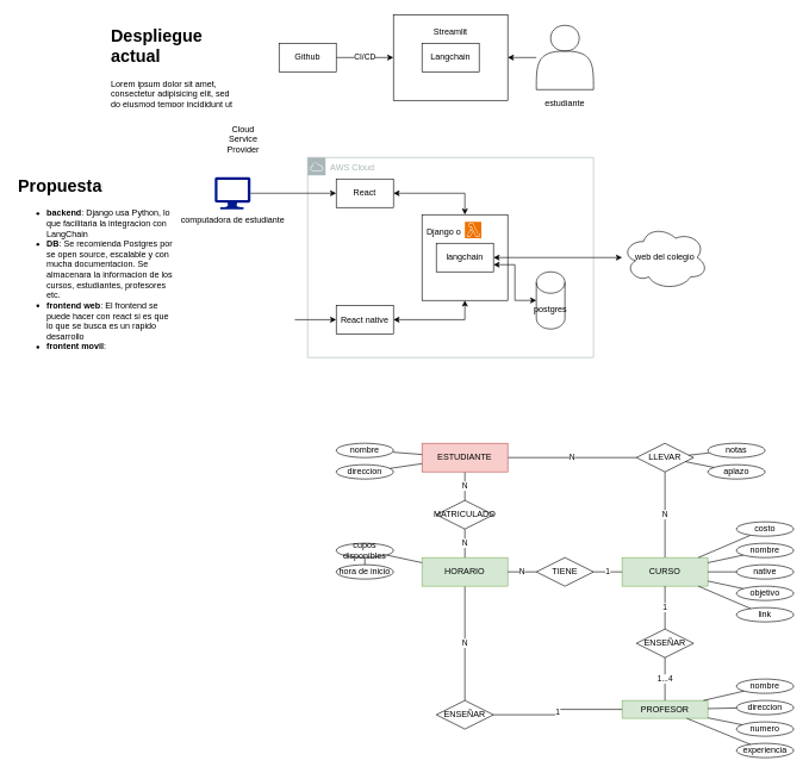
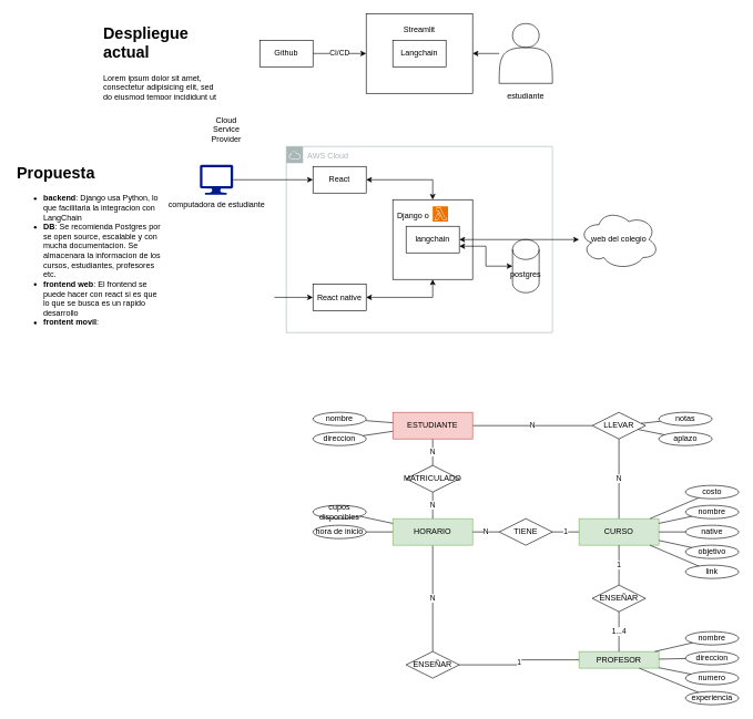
  <mxCell id="0" />
  <mxCell id="1" parent="0" />
  <mxCell id="2" style="edgeStyle=orthogonalEdgeStyle;rounded=0;orthogonalLoop=1;jettySize=auto;html=1;" edge="1" parent="1" source="72" target="3"><mxGeometry relative="1" as="geometry" /></mxCell>
  <mxCell id="3" value="Streamlit&lt;br&gt;&lt;br&gt;&lt;br&gt;&lt;br&gt;&lt;br&gt;&lt;br&gt;" style="rounded=0;whiteSpace=wrap;html=1;" vertex="1" parent="1"><mxGeometry x="550" y="20" width="160" height="120" as="geometry" /></mxCell>
  <mxCell id="4" value="AWS Cloud" style="sketch=0;outlineConnect=0;gradientColor=none;html=1;whiteSpace=wrap;fontSize=12;fontStyle=0;shape=mxgraph.aws4.group;grIcon=mxgraph.aws4.group_aws_cloud;strokeColor=#AAB7B8;fillColor=none;verticalAlign=top;align=left;spacingLeft=30;fontColor=#AAB7B8;dashed=0;" vertex="1" parent="1"><mxGeometry x="430" y="220" width="400" height="280" as="geometry" /></mxCell>
  <mxCell id="5" value="web del colegio" style="ellipse;shape=cloud;whiteSpace=wrap;html=1;" vertex="1" parent="1"><mxGeometry x="870" y="315" width="120" height="90" as="geometry" /></mxCell>
  <mxCell id="6" value="Django o&lt;span style=&quot;white-space: pre;&quot;&gt;&#09;&lt;/span&gt;&lt;span style=&quot;white-space: pre;&quot;&gt;&#09;&lt;/span&gt;&lt;span style=&quot;white-space: pre;&quot;&gt;&#09;&lt;/span&gt;&lt;br&gt;&lt;br&gt;&lt;br&gt;&lt;br&gt;&lt;br&gt;&lt;br&gt;" style="rounded=0;whiteSpace=wrap;html=1;" vertex="1" parent="1"><mxGeometry x="590" y="300" width="120" height="120" as="geometry" /></mxCell>
  <mxCell id="7" value="Cloud Service Provider" style="text;html=1;strokeColor=none;fillColor=none;align=center;verticalAlign=middle;whiteSpace=wrap;rounded=0;" vertex="1" parent="1"><mxGeometry x="310" y="180" width="60" height="30" as="geometry" /></mxCell>
  <mxCell id="8" style="edgeStyle=orthogonalEdgeStyle;rounded=0;orthogonalLoop=1;jettySize=auto;html=1;startArrow=classic;startFill=1;" edge="1" parent="1" source="9" target="6"><mxGeometry relative="1" as="geometry" /></mxCell>
  <mxCell id="9" value="React" style="rounded=0;whiteSpace=wrap;html=1;" vertex="1" parent="1"><mxGeometry x="470" y="250" width="80" height="40" as="geometry" /></mxCell>
  <mxCell id="10" style="edgeStyle=orthogonalEdgeStyle;rounded=0;orthogonalLoop=1;jettySize=auto;html=1;entryX=1;entryY=0.75;entryDx=0;entryDy=0;startArrow=classic;startFill=1;" edge="1" parent="1" source="11" target="59"><mxGeometry relative="1" as="geometry" /></mxCell>
- <mxCell id="11" value="postgres" style="shape=cylinder3;whiteSpace=wrap;html=1;boundedLbl=1;backgroundOutline=1;size=15;" vertex="1" parent="1"><mxGeometry x="750" y="380" width="40" height="80" as="geometry" /></mxCell>
+ <mxCell id="11" value="postgres" style="shape=cylinder3;whiteSpace=wrap;html=1;boundedLbl=1;backgroundOutline=1;size=15;" vertex="1" parent="1"><mxGeometry x="770" y="360" width="40" height="80" as="geometry" /></mxCell>
  <mxCell id="12" value="&lt;h1&gt;Propuesta&lt;/h1&gt;&lt;p&gt;&lt;/p&gt;&lt;ul&gt;&lt;li&gt;&lt;b&gt;backend&lt;/b&gt;: Django usa Python, lo que facilitaria la integracion con LangChain&lt;/li&gt;&lt;li&gt;&lt;b&gt;DB&lt;/b&gt;: Se recomienda Postgres por se open source, escalable y con mucha documentacion. Se almacenara la informacion de los cursos, estudiantes, profesores etc.&lt;/li&gt;&lt;li&gt;&lt;b&gt;frontend web&lt;/b&gt;: El frontend se puede hacer con react si es que lo que se busca es un rapido desarrollo&lt;/li&gt;&lt;li&gt;&lt;b&gt;frontent movil&lt;/b&gt;:&lt;/li&gt;&lt;/ul&gt;&lt;p&gt;&lt;/p&gt;" style="text;html=1;strokeColor=none;fillColor=none;spacing=5;spacingTop=-20;whiteSpace=wrap;overflow=hidden;rounded=0;" vertex="1" parent="1"><mxGeometry x="20" y="240" width="230" height="270" as="geometry" /></mxCell>
  <mxCell id="13" value="N" style="edgeStyle=orthogonalEdgeStyle;rounded=0;orthogonalLoop=1;jettySize=auto;html=1;endArrow=none;endFill=0;" edge="1" parent="1" source="15" target="17"><mxGeometry relative="1" as="geometry" /></mxCell>
  <mxCell id="14" value="N" style="edgeStyle=orthogonalEdgeStyle;rounded=0;orthogonalLoop=1;jettySize=auto;html=1;endArrow=none;endFill=0;" edge="1" parent="1" source="15" target="41"><mxGeometry relative="1" as="geometry" /></mxCell>
  <mxCell id="15" value="ESTUDIANTE" style="rounded=0;whiteSpace=wrap;html=1;fillColor=#f8cecc;strokeColor=#b85450;" vertex="1" parent="1"><mxGeometry x="590" y="620" width="120" height="40" as="geometry" /></mxCell>
  <mxCell id="16" value="N" style="edgeStyle=orthogonalEdgeStyle;rounded=0;orthogonalLoop=1;jettySize=auto;html=1;endArrow=none;endFill=0;" edge="1" parent="1" source="17" target="18"><mxGeometry relative="1" as="geometry" /></mxCell>
  <mxCell id="17" value="LLEVAR" style="rhombus;whiteSpace=wrap;html=1;" vertex="1" parent="1"><mxGeometry x="890" y="620" width="80" height="40" as="geometry" /></mxCell>
  <mxCell id="18" value="CURSO" style="rounded=0;whiteSpace=wrap;html=1;strokeColor=#82b366;fillColor=#d5e8d4;" vertex="1" parent="1"><mxGeometry x="870" y="780" width="120" height="40" as="geometry" /></mxCell>
  <mxCell id="19" style="rounded=0;orthogonalLoop=1;jettySize=auto;html=1;endArrow=none;endFill=0;" edge="1" parent="1" source="20" target="15"><mxGeometry relative="1" as="geometry" /></mxCell>
  <mxCell id="20" value="nombre" style="ellipse;whiteSpace=wrap;html=1;" vertex="1" parent="1"><mxGeometry x="470" y="620" width="80" height="20" as="geometry" /></mxCell>
  <mxCell id="21" value="link" style="ellipse;whiteSpace=wrap;html=1;" vertex="1" parent="1"><mxGeometry x="1030" y="850" width="80" height="20" as="geometry" /></mxCell>
  <mxCell id="22" value="direccion" style="ellipse;whiteSpace=wrap;html=1;" vertex="1" parent="1"><mxGeometry x="470" y="650" width="80" height="20" as="geometry" /></mxCell>
  <mxCell id="23" value="PROFESOR" style="rounded=0;whiteSpace=wrap;html=1;fillColor=#d5e8d4;strokeColor=#82b366;" vertex="1" parent="1"><mxGeometry x="870" y="980" width="120" height="25" as="geometry" /></mxCell>
  <mxCell id="24" value="1" style="edgeStyle=orthogonalEdgeStyle;rounded=0;orthogonalLoop=1;jettySize=auto;html=1;endArrow=none;endFill=0;" edge="1" parent="1" source="25" target="18"><mxGeometry relative="1" as="geometry" /></mxCell>
  <mxCell id="25" value="ENSEÑAR" style="rhombus;whiteSpace=wrap;html=1;" vertex="1" parent="1"><mxGeometry x="890" y="880" width="80" height="40" as="geometry" /></mxCell>
  <mxCell id="26" value="1...4" style="edgeStyle=orthogonalEdgeStyle;rounded=0;orthogonalLoop=1;jettySize=auto;html=1;endArrow=none;endFill=0;" edge="1" parent="1" source="23" target="25"><mxGeometry relative="1" as="geometry" /></mxCell>
  <mxCell id="27" style="rounded=0;orthogonalLoop=1;jettySize=auto;html=1;endArrow=none;endFill=0;" edge="1" parent="1" source="18" target="29"><mxGeometry relative="1" as="geometry"><mxPoint x="560" y="695" as="sourcePoint" /><mxPoint x="681" y="700" as="targetPoint" /></mxGeometry></mxCell>
  <mxCell id="28" style="rounded=0;orthogonalLoop=1;jettySize=auto;html=1;endArrow=none;endFill=0;" edge="1" parent="1" source="21" target="18"><mxGeometry relative="1" as="geometry"><mxPoint x="529" y="652" as="sourcePoint" /><mxPoint x="650" y="657" as="targetPoint" /></mxGeometry></mxCell>
  <mxCell id="29" value="nombre" style="ellipse;whiteSpace=wrap;html=1;" vertex="1" parent="1"><mxGeometry x="1030" y="760" width="80" height="20" as="geometry" /></mxCell>
  <mxCell id="30" style="rounded=0;orthogonalLoop=1;jettySize=auto;html=1;endArrow=none;endFill=0;" edge="1" parent="1" source="22" target="15"><mxGeometry relative="1" as="geometry"><mxPoint x="519" y="642" as="sourcePoint" /><mxPoint x="640" y="647" as="targetPoint" /></mxGeometry></mxCell>
  <mxCell id="31" value="native" style="ellipse;whiteSpace=wrap;html=1;" vertex="1" parent="1"><mxGeometry x="1030" y="790" width="80" height="20" as="geometry" /></mxCell>
  <mxCell id="32" style="rounded=0;orthogonalLoop=1;jettySize=auto;html=1;endArrow=none;endFill=0;" edge="1" parent="1" source="18" target="31"><mxGeometry relative="1" as="geometry"><mxPoint x="1000" y="743" as="sourcePoint" /><mxPoint x="1050" y="753" as="targetPoint" /></mxGeometry></mxCell>
  <mxCell id="33" value="N" style="edgeStyle=orthogonalEdgeStyle;rounded=0;orthogonalLoop=1;jettySize=auto;html=1;endArrow=none;endFill=0;" edge="1" parent="1" source="34" target="43"><mxGeometry relative="1" as="geometry" /></mxCell>
  <mxCell id="34" value="HORARIO" style="rounded=0;whiteSpace=wrap;html=1;strokeColor=#82b366;fillColor=#d5e8d4;" vertex="1" parent="1"><mxGeometry x="590" y="780" width="120" height="40" as="geometry" /></mxCell>
  <mxCell id="35" value="cupos disponibles" style="ellipse;whiteSpace=wrap;html=1;" vertex="1" parent="1"><mxGeometry x="470" y="760" width="80" height="20" as="geometry" /></mxCell>
  <mxCell id="36" style="rounded=0;orthogonalLoop=1;jettySize=auto;html=1;endArrow=none;endFill=0;" edge="1" parent="1" source="35" target="34"><mxGeometry relative="1" as="geometry"><mxPoint x="579" y="658" as="sourcePoint" /><mxPoint x="640" y="654" as="targetPoint" /></mxGeometry></mxCell>
  <mxCell id="37" value="1" style="edgeStyle=orthogonalEdgeStyle;rounded=0;orthogonalLoop=1;jettySize=auto;html=1;endArrow=none;endFill=0;" edge="1" parent="1" source="39" target="18"><mxGeometry relative="1" as="geometry" /></mxCell>
  <mxCell id="38" value="N" style="edgeStyle=orthogonalEdgeStyle;rounded=0;orthogonalLoop=1;jettySize=auto;html=1;endArrow=none;endFill=0;" edge="1" parent="1" source="39" target="34"><mxGeometry relative="1" as="geometry" /></mxCell>
  <mxCell id="39" value="TIENE" style="rhombus;whiteSpace=wrap;html=1;" vertex="1" parent="1"><mxGeometry x="750" y="780" width="80" height="40" as="geometry" /></mxCell>
  <mxCell id="40" value="N" style="edgeStyle=orthogonalEdgeStyle;rounded=0;orthogonalLoop=1;jettySize=auto;html=1;endArrow=none;endFill=0;" edge="1" parent="1" source="41" target="34"><mxGeometry relative="1" as="geometry" /></mxCell>
  <mxCell id="41" value="MATRICULADO" style="rhombus;whiteSpace=wrap;html=1;" vertex="1" parent="1"><mxGeometry x="610" y="700" width="80" height="40" as="geometry" /></mxCell>
  <mxCell id="42" value="1" style="edgeStyle=orthogonalEdgeStyle;rounded=0;orthogonalLoop=1;jettySize=auto;html=1;endArrow=none;endFill=0;" edge="1" parent="1" source="43" target="23"><mxGeometry relative="1" as="geometry" /></mxCell>
  <mxCell id="43" value="ENSEÑAR" style="rhombus;whiteSpace=wrap;html=1;" vertex="1" parent="1"><mxGeometry x="610" y="980" width="80" height="40" as="geometry" /></mxCell>
  <mxCell id="44" style="rounded=0;orthogonalLoop=1;jettySize=auto;html=1;endArrow=none;endFill=0;" edge="1" parent="1" source="45" target="23"><mxGeometry relative="1" as="geometry" /></mxCell>
  <mxCell id="45" value="nombre" style="ellipse;whiteSpace=wrap;html=1;" vertex="1" parent="1"><mxGeometry x="1030" y="950" width="80" height="20" as="geometry" /></mxCell>
  <mxCell id="46" value="direccion" style="ellipse;whiteSpace=wrap;html=1;" vertex="1" parent="1"><mxGeometry x="1030" y="980" width="80" height="20" as="geometry" /></mxCell>
  <mxCell id="47" value="numero" style="ellipse;whiteSpace=wrap;html=1;" vertex="1" parent="1"><mxGeometry x="1030" y="1010" width="80" height="20" as="geometry" /></mxCell>
  <mxCell id="48" style="rounded=0;orthogonalLoop=1;jettySize=auto;html=1;endArrow=none;endFill=0;" edge="1" parent="1" source="46" target="23"><mxGeometry relative="1" as="geometry"><mxPoint x="863" y="1030" as="sourcePoint" /><mxPoint x="834" y="990" as="targetPoint" /></mxGeometry></mxCell>
  <mxCell id="49" style="rounded=0;orthogonalLoop=1;jettySize=auto;html=1;endArrow=none;endFill=0;" edge="1" parent="1" source="47" target="23"><mxGeometry relative="1" as="geometry"><mxPoint x="865" y="1060" as="sourcePoint" /><mxPoint x="830" y="990" as="targetPoint" /></mxGeometry></mxCell>
  <mxCell id="50" style="rounded=0;orthogonalLoop=1;jettySize=auto;html=1;endArrow=none;endFill=0;" edge="1" parent="1" source="51" target="18"><mxGeometry relative="1" as="geometry" /></mxCell>
  <mxCell id="51" value="costo" style="ellipse;whiteSpace=wrap;html=1;" vertex="1" parent="1"><mxGeometry x="1030" y="730" width="80" height="20" as="geometry" /></mxCell>
  <mxCell id="52" style="rounded=0;orthogonalLoop=1;jettySize=auto;html=1;endArrow=none;endFill=0;" edge="1" parent="1" source="53" target="18"><mxGeometry relative="1" as="geometry" /></mxCell>
  <mxCell id="53" value="objetivo" style="ellipse;whiteSpace=wrap;html=1;" vertex="1" parent="1"><mxGeometry x="1030" y="820" width="80" height="20" as="geometry" /></mxCell>
  <mxCell id="54" value="hora de inicio" style="ellipse;whiteSpace=wrap;html=1;" vertex="1" parent="1"><mxGeometry x="470" y="790" width="80" height="20" as="geometry" /></mxCell>
- <mxCell id="55" style="rounded=0;orthogonalLoop=1;jettySize=auto;html=1;endArrow=none;endFill=0;" edge="1" parent="1" source="54" target="35"><mxGeometry relative="1" as="geometry"><mxPoint x="579" y="688" as="sourcePoint" /><mxPoint x="570" y="870" as="targetPoint" /></mxGeometry></mxCell>
+ <mxCell id="55" style="rounded=0;orthogonalLoop=1;jettySize=auto;html=1;endArrow=none;endFill=0;" edge="1" parent="1" source="54" target="34"><mxGeometry relative="1" as="geometry"><mxPoint x="579" y="688" as="sourcePoint" /><mxPoint x="570" y="870" as="targetPoint" /></mxGeometry></mxCell>
  <mxCell id="56" value="experiencia" style="ellipse;whiteSpace=wrap;html=1;" vertex="1" parent="1"><mxGeometry x="1030" y="1040" width="80" height="20" as="geometry" /></mxCell>
  <mxCell id="57" style="rounded=0;orthogonalLoop=1;jettySize=auto;html=1;endArrow=none;endFill=0;" edge="1" parent="1" source="56" target="23"><mxGeometry relative="1" as="geometry"><mxPoint x="912" y="1090" as="sourcePoint" /><mxPoint x="835" y="990" as="targetPoint" /></mxGeometry></mxCell>
  <mxCell id="58" style="edgeStyle=orthogonalEdgeStyle;rounded=0;orthogonalLoop=1;jettySize=auto;html=1;startArrow=classic;startFill=1;" edge="1" parent="1" source="59" target="5"><mxGeometry relative="1" as="geometry"><mxPoint x="910.053" y="220" as="targetPoint" /></mxGeometry></mxCell>
  <mxCell id="59" value="langchain" style="rounded=0;whiteSpace=wrap;html=1;" vertex="1" parent="1"><mxGeometry x="610" y="340" width="80" height="40" as="geometry" /></mxCell>
  <mxCell id="60" value="" style="sketch=0;points=[[0,0,0],[0.25,0,0],[0.5,0,0],[0.75,0,0],[1,0,0],[0,1,0],[0.25,1,0],[0.5,1,0],[0.75,1,0],[1,1,0],[0,0.25,0],[0,0.5,0],[0,0.75,0],[1,0.25,0],[1,0.5,0],[1,0.75,0]];outlineConnect=0;fontColor=#232F3E;fillColor=#ED7100;strokeColor=#ffffff;dashed=0;verticalLabelPosition=bottom;verticalAlign=top;align=center;html=1;fontSize=12;fontStyle=0;aspect=fixed;shape=mxgraph.aws4.resourceIcon;resIcon=mxgraph.aws4.lambda;" vertex="1" parent="1"><mxGeometry x="650" y="310" width="23" height="23" as="geometry" /></mxCell>
  <mxCell id="61" value="React native" style="rounded=0;whiteSpace=wrap;html=1;" vertex="1" parent="1"><mxGeometry x="470" y="427" width="80" height="40" as="geometry" /></mxCell>
  <mxCell id="62" style="edgeStyle=orthogonalEdgeStyle;rounded=0;orthogonalLoop=1;jettySize=auto;html=1;startArrow=classic;startFill=1;" edge="1" parent="1" source="61" target="6"><mxGeometry relative="1" as="geometry"><mxPoint x="520" y="330" as="sourcePoint" /><mxPoint x="600" y="370" as="targetPoint" /></mxGeometry></mxCell>
  <mxCell id="63" style="edgeStyle=orthogonalEdgeStyle;rounded=0;orthogonalLoop=1;jettySize=auto;html=1;" edge="1" parent="1" source="64" target="61"><mxGeometry relative="1" as="geometry" /></mxCell>
  <mxCell id="64" value="" style="shape=image;html=1;verticalAlign=top;verticalLabelPosition=bottom;labelBackgroundColor=#ffffff;imageAspect=0;aspect=fixed;image=https://cdn1.iconfinder.com/data/icons/material-core/24/settings-cell-128.png" vertex="1" parent="1"><mxGeometry x="358" y="420" width="54" height="54" as="geometry" /></mxCell>
  <mxCell id="65" style="edgeStyle=orthogonalEdgeStyle;rounded=0;orthogonalLoop=1;jettySize=auto;html=1;" edge="1" parent="1" source="66" target="9"><mxGeometry relative="1" as="geometry" /></mxCell>
  <mxCell id="66" value="computadora de estudiante" style="sketch=0;aspect=fixed;pointerEvents=1;shadow=0;dashed=0;html=1;strokeColor=none;labelPosition=center;verticalLabelPosition=bottom;verticalAlign=top;align=center;fillColor=#00188D;shape=mxgraph.azure.computer" vertex="1" parent="1"><mxGeometry x="300" y="247.5" width="50" height="45" as="geometry" /></mxCell>
  <mxCell id="67" style="rounded=0;orthogonalLoop=1;jettySize=auto;html=1;endArrow=none;endFill=0;" edge="1" parent="1" source="68" target="17"><mxGeometry relative="1" as="geometry"><mxPoint x="977" y="630" as="targetPoint" /></mxGeometry></mxCell>
  <mxCell id="68" value="notas" style="ellipse;whiteSpace=wrap;html=1;" vertex="1" parent="1"><mxGeometry x="990" y="620" width="80" height="20" as="geometry" /></mxCell>
  <mxCell id="69" value="Langchain" style="rounded=0;whiteSpace=wrap;html=1;" vertex="1" parent="1"><mxGeometry x="590" y="60" width="80" height="40" as="geometry" /></mxCell>
  <mxCell id="70" value="CI/CD" style="edgeStyle=orthogonalEdgeStyle;rounded=0;orthogonalLoop=1;jettySize=auto;html=1;" edge="1" parent="1" source="71" target="3"><mxGeometry relative="1" as="geometry" /></mxCell>
  <mxCell id="71" value="Github" style="rounded=0;whiteSpace=wrap;html=1;" vertex="1" parent="1"><mxGeometry x="390" y="60" width="80" height="40" as="geometry" /></mxCell>
  <mxCell id="72" value="&lt;br&gt;&lt;br&gt;&lt;br&gt;&lt;br&gt;&lt;br&gt;&lt;br&gt;&lt;br&gt;&lt;br&gt;&lt;br&gt;estudiante" style="shape=actor;whiteSpace=wrap;html=1;" vertex="1" parent="1"><mxGeometry x="750" y="35" width="80" height="90" as="geometry" /></mxCell>
  <mxCell id="73" value="&lt;h1&gt;Despliegue actual&lt;/h1&gt;&lt;p&gt;Lorem ipsum dolor sit amet, consectetur adipisicing elit, sed do eiusmod tempor incididunt ut labore et dolore magna aliqua.&lt;/p&gt;" style="text;html=1;strokeColor=none;fillColor=none;spacing=5;spacingTop=-20;whiteSpace=wrap;overflow=hidden;rounded=0;" vertex="1" parent="1"><mxGeometry x="150" y="30" width="190" height="120" as="geometry" /></mxCell>
  <mxCell id="74" style="rounded=0;orthogonalLoop=1;jettySize=auto;html=1;endArrow=none;endFill=0;" edge="1" parent="1" source="75" target="17"><mxGeometry relative="1" as="geometry"><mxPoint x="950" y="660" as="targetPoint" /></mxGeometry></mxCell>
  <mxCell id="75" value="aplazo" style="ellipse;whiteSpace=wrap;html=1;" vertex="1" parent="1"><mxGeometry x="990" y="650" width="80" height="20" as="geometry" /></mxCell>
